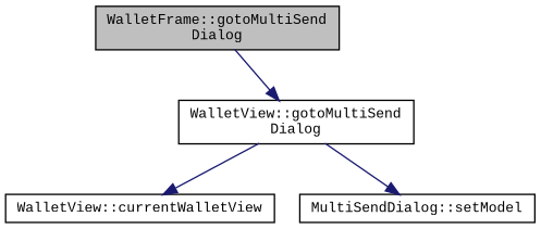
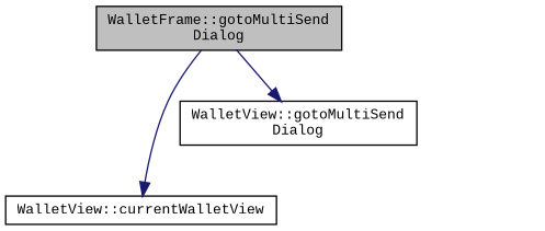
  digraph {
    fontname="Liberation Mono"
    rankdir=TB
    node [color=black fillcolor=white fontname="Liberation Mono" fontsize=10 shape=record style=filled]
    edge [color=midnightblue fontname="Liberation Mono" fontsize=10 labelfontname=Helvetica labelfontsize=10 style=solid]
    n1 [fillcolor=grey75 fontcolor=black height=0.2 label="WalletFrame::gotoMultiSend\lDialog" width=0.4]
    n2 [height=0.2 label="WalletView::currentWalletView" width=0.4]
    n3 [height=0.2 label="WalletView::gotoMultiSend\lDialog" width=0.4]
-   n4 [height=0.2 label="MultiSendDialog::setModel" width=0.4]
-   n3 -> n2
+   n1 -> n2
    n1 -> n3
-   n3 -> n4
  }
